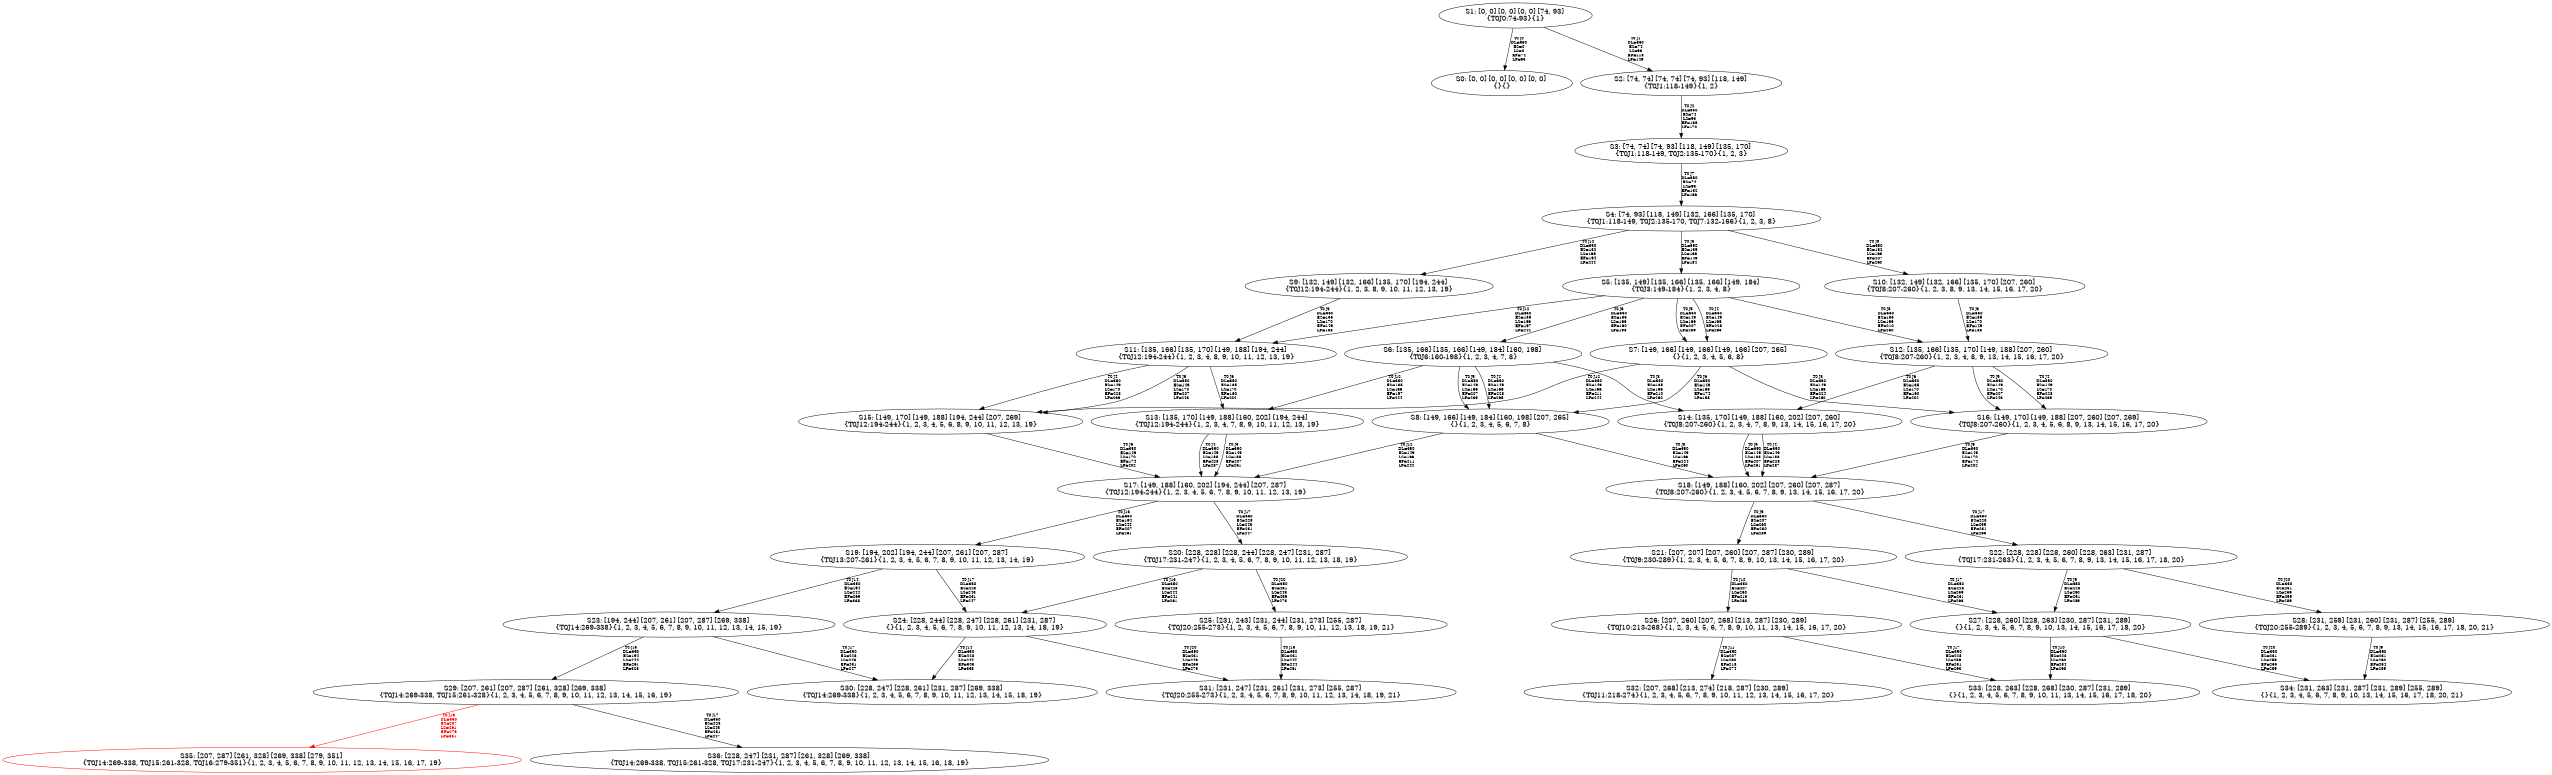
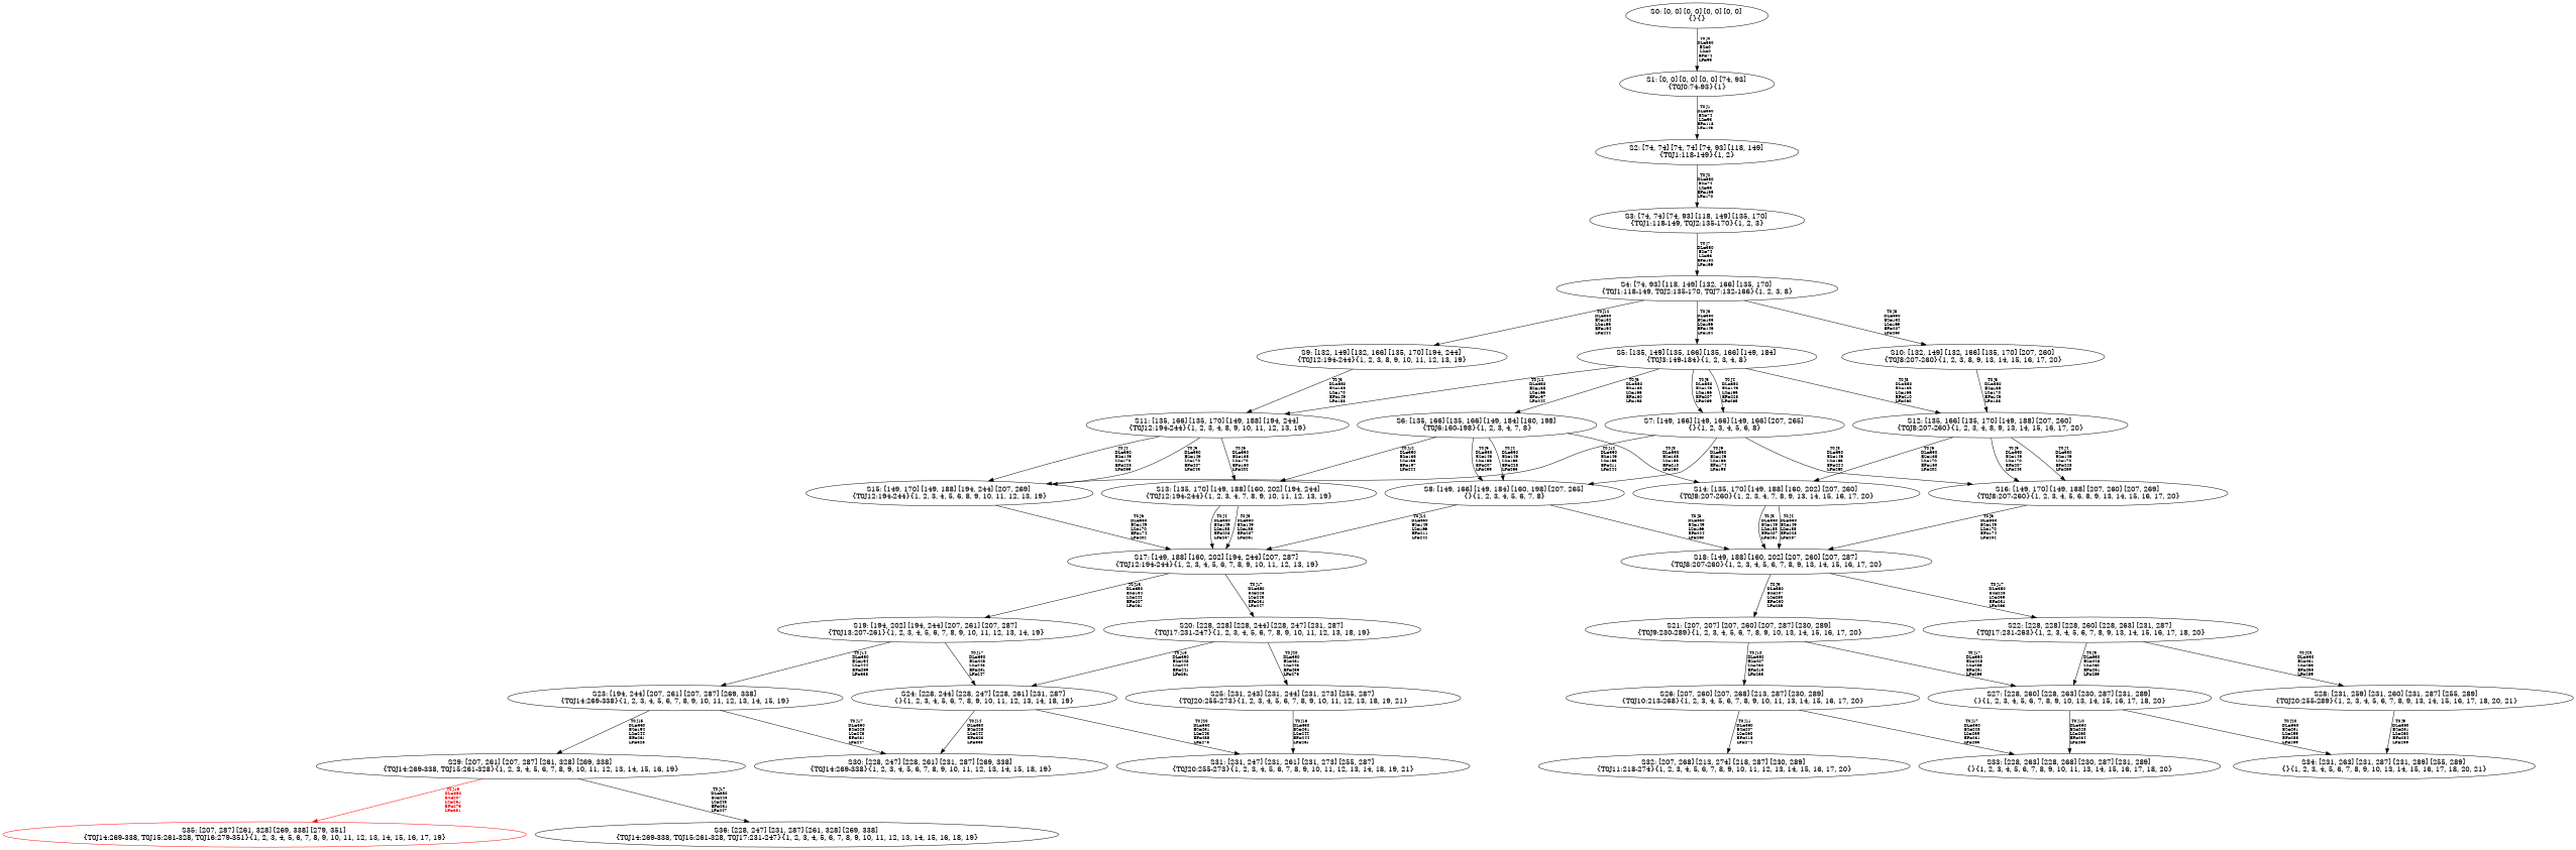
  digraph {
    edge [fontsize=8]
    n1 [label="S0: [0, 0] [0, 0] [0, 0] [0, 0] \n{}{}"]
    n2 [label="S1: [0, 0] [0, 0] [0, 0] [74, 93] \n{T0J0:74-93}{1}"]
    n3 [label="S2: [74, 74] [74, 74] [74, 93] [118, 149] \n{T0J1:118-149}{1, 2}"]
    n4 [label="S3: [74, 74] [74, 93] [118, 149] [135, 170] \n{T0J1:118-149, T0J2:135-170}{1, 2, 3}"]
    n5 [label="S4: [74, 93] [118, 149] [132, 166] [135, 170] \n{T0J1:118-149, T0J2:135-170, T0J7:132-166}{1, 2, 3, 8}"]
    n6 [label="S5: [135, 149] [135, 166] [135, 166] [149, 184] \n{T0J3:149-184}{1, 2, 3, 4, 8}"]
    n7 [label="S9: [132, 149] [132, 166] [135, 170] [194, 244] \n{T0J12:194-244}{1, 2, 3, 8, 9, 10, 11, 12, 13, 19}"]
    n8 [label="S10: [132, 149] [132, 166] [135, 170] [207, 260] \n{T0J8:207-260}{1, 2, 3, 8, 9, 13, 14, 15, 16, 17, 20}"]
    n9 [label="S6: [135, 166] [135, 166] [149, 184] [160, 198] \n{T0J6:160-198}{1, 2, 3, 4, 7, 8}"]
    n10 [label="S7: [149, 166] [149, 166] [149, 166] [207, 265] \n{}{1, 2, 3, 4, 5, 6, 8}"]
    n11 [label="S11: [135, 166] [135, 170] [149, 188] [194, 244] \n{T0J12:194-244}{1, 2, 3, 4, 8, 9, 10, 11, 12, 13, 19}"]
    n12 [label="S12: [135, 166] [135, 170] [149, 188] [207, 260] \n{T0J8:207-260}{1, 2, 3, 4, 8, 9, 13, 14, 15, 16, 17, 20}"]
    n13 [label="S8: [149, 166] [149, 184] [160, 198] [207, 265] \n{}{1, 2, 3, 4, 5, 6, 7, 8}"]
    n14 [label="S13: [135, 170] [149, 188] [160, 202] [194, 244] \n{T0J12:194-244}{1, 2, 3, 4, 7, 8, 9, 10, 11, 12, 13, 19}"]
    n15 [label="S14: [135, 170] [149, 188] [160, 202] [207, 260] \n{T0J8:207-260}{1, 2, 3, 4, 7, 8, 9, 13, 14, 15, 16, 17, 20}"]
    n16 [label="S15: [149, 170] [149, 188] [194, 244] [207, 269] \n{T0J12:194-244}{1, 2, 3, 4, 5, 6, 8, 9, 10, 11, 12, 13, 19}"]
    n17 [label="S16: [149, 170] [149, 188] [207, 260] [207, 269] \n{T0J8:207-260}{1, 2, 3, 4, 5, 6, 8, 9, 13, 14, 15, 16, 17, 20}"]
    n18 [label="S17: [149, 188] [160, 202] [194, 244] [207, 287] \n{T0J12:194-244}{1, 2, 3, 4, 5, 6, 7, 8, 9, 10, 11, 12, 13, 19}"]
    n19 [label="S18: [149, 188] [160, 202] [207, 260] [207, 287] \n{T0J8:207-260}{1, 2, 3, 4, 5, 6, 7, 8, 9, 13, 14, 15, 16, 17, 20}"]
    n20 [label="S19: [194, 202] [194, 244] [207, 261] [207, 287] \n{T0J13:207-261}{1, 2, 3, 4, 5, 6, 7, 8, 9, 10, 11, 12, 13, 14, 19}"]
    n21 [label="S20: [228, 228] [228, 244] [228, 247] [231, 287] \n{T0J17:231-247}{1, 2, 3, 4, 5, 6, 7, 8, 9, 10, 11, 12, 13, 18, 19}"]
    n22 [label="S21: [207, 207] [207, 260] [207, 287] [230, 289] \n{T0J9:230-289}{1, 2, 3, 4, 5, 6, 7, 8, 9, 10, 13, 14, 15, 16, 17, 20}"]
    n23 [label="S22: [228, 228] [228, 260] [228, 263] [231, 287] \n{T0J17:231-263}{1, 2, 3, 4, 5, 6, 7, 8, 9, 13, 14, 15, 16, 17, 18, 20}"]
    n24 [label="S23: [194, 244] [207, 261] [207, 287] [269, 338] \n{T0J14:269-338}{1, 2, 3, 4, 5, 6, 7, 8, 9, 10, 11, 12, 13, 14, 15, 19}"]
    n25 [label="S24: [228, 244] [228, 247] [228, 261] [231, 287] \n{}{1, 2, 3, 4, 5, 6, 7, 8, 9, 10, 11, 12, 13, 14, 18, 19}"]
    n26 [label="S25: [231, 243] [231, 244] [231, 273] [255, 287] \n{T0J20:255-273}{1, 2, 3, 4, 5, 6, 7, 8, 9, 10, 11, 12, 13, 18, 19, 21}"]
    n27 [label="S26: [207, 260] [207, 268] [213, 287] [230, 289] \n{T0J10:213-268}{1, 2, 3, 4, 5, 6, 7, 8, 9, 10, 11, 13, 14, 15, 16, 17, 20}"]
    n28 [label="S27: [228, 260] [228, 263] [230, 287] [231, 289] \n{}{1, 2, 3, 4, 5, 6, 7, 8, 9, 10, 13, 14, 15, 16, 17, 18, 20}"]
    n29 [label="S28: [231, 259] [231, 260] [231, 287] [255, 289] \n{T0J20:255-289}{1, 2, 3, 4, 5, 6, 7, 8, 9, 13, 14, 15, 16, 17, 18, 20, 21}"]
    n30 [label="S29: [207, 261] [207, 287] [261, 328] [269, 338] \n{T0J14:269-338, T0J15:261-328}{1, 2, 3, 4, 5, 6, 7, 8, 9, 10, 11, 12, 13, 14, 15, 16, 19}"]
    n31 [label="S30: [228, 247] [228, 261] [231, 287] [269, 338] \n{T0J14:269-338}{1, 2, 3, 4, 5, 6, 7, 8, 9, 10, 11, 12, 13, 14, 15, 18, 19}"]
    n32 [label="S31: [231, 247] [231, 261] [231, 273] [255, 287] \n{T0J20:255-273}{1, 2, 3, 4, 5, 6, 7, 8, 9, 10, 11, 12, 13, 14, 18, 19, 21}"]
    n33 [label="S32: [207, 268] [213, 274] [218, 287] [230, 289] \n{T0J11:218-274}{1, 2, 3, 4, 5, 6, 7, 8, 9, 10, 11, 12, 13, 14, 15, 16, 17, 20}"]
    n34 [label="S33: [228, 263] [228, 268] [230, 287] [231, 289] \n{}{1, 2, 3, 4, 5, 6, 7, 8, 9, 10, 11, 13, 14, 15, 16, 17, 18, 20}"]
    n35 [label="S34: [231, 263] [231, 287] [231, 289] [255, 289] \n{}{1, 2, 3, 4, 5, 6, 7, 8, 9, 10, 13, 14, 15, 16, 17, 18, 20, 21}"]
    n36 [color=Red label="S35: [207, 287] [261, 328] [269, 338] [279, 351] \n{T0J14:269-338, T0J15:261-328, T0J16:279-351}{1, 2, 3, 4, 5, 6, 7, 8, 9, 10, 11, 12, 13, 14, 15, 16, 17, 19}"]
    n37 [label="S36: [228, 247] [231, 287] [261, 328] [269, 338] \n{T0J14:269-338, T0J15:261-328, T0J17:231-247}{1, 2, 3, 4, 5, 6, 7, 8, 9, 10, 11, 12, 13, 14, 15, 16, 18, 19}"]
-   n2 -> n1 [label="T0 J0\nDL=350\nES=0\nLS=0\nEF=74\nLF=93"]
+   n1 -> n2 [label="T0 J0\nDL=350\nES=0\nLS=0\nEF=74\nLF=93"]
    n2 -> n3 [label="T0 J1\nDL=350\nES=74\nLS=93\nEF=118\nLF=149"]
    n3 -> n4 [label="T0 J2\nDL=350\nES=74\nLS=93\nEF=135\nLF=170"]
    n4 -> n5 [label="T0 J7\nDL=350\nES=74\nLS=93\nEF=132\nLF=166"]
    n5 -> n6 [label="T0 J3\nDL=350\nES=135\nLS=166\nEF=149\nLF=184"]
    n5 -> n7 [label="T0 J12\nDL=350\nES=132\nLS=166\nEF=194\nLF=244"]
    n5 -> n8 [label="T0 J8\nDL=350\nES=132\nLS=166\nEF=207\nLF=260"]
    n6 -> n9 [label="T0 J6\nDL=350\nES=135\nLS=166\nEF=160\nLF=198"]
    n6 -> n10 [label="T0 J4\nDL=350\nES=149\nLS=166\nEF=228\nLF=265"]
    n6 -> n10 [label="T0 J5\nDL=350\nES=149\nLS=166\nEF=207\nLF=239"]
    n6 -> n11 [label="T0 J12\nDL=350\nES=135\nLS=166\nEF=197\nLF=244"]
    n6 -> n12 [label="T0 J8\nDL=350\nES=135\nLS=166\nEF=210\nLF=260"]
    n7 -> n11 [label="T0 J3\nDL=350\nES=135\nLS=170\nEF=149\nLF=188"]
    n8 -> n12 [label="T0 J3\nDL=350\nES=135\nLS=170\nEF=149\nLF=188"]
    n9 -> n13 [label="T0 J4\nDL=350\nES=149\nLS=166\nEF=228\nLF=265"]
    n9 -> n13 [label="T0 J5\nDL=350\nES=149\nLS=166\nEF=207\nLF=239"]
    n9 -> n14 [label="T0 J12\nDL=350\nES=135\nLS=166\nEF=197\nLF=244"]
    n9 -> n15 [label="T0 J8\nDL=350\nES=135\nLS=166\nEF=210\nLF=260"]
    n10 -> n13 [label="T0 J6\nDL=350\nES=149\nLS=166\nEF=174\nLF=198"]
    n10 -> n16 [label="T0 J12\nDL=350\nES=149\nLS=166\nEF=211\nLF=244"]
    n10 -> n17 [label="T0 J8\nDL=350\nES=149\nLS=166\nEF=224\nLF=260"]
    n11 -> n14 [label="T0 J6\nDL=350\nES=135\nLS=170\nEF=160\nLF=202"]
    n11 -> n16 [label="T0 J4\nDL=350\nES=149\nLS=170\nEF=228\nLF=269"]
    n11 -> n16 [label="T0 J5\nDL=350\nES=149\nLS=170\nEF=207\nLF=243"]
    n12 -> n15 [label="T0 J6\nDL=350\nES=135\nLS=170\nEF=160\nLF=202"]
    n12 -> n17 [label="T0 J4\nDL=350\nES=149\nLS=170\nEF=228\nLF=269"]
    n12 -> n17 [label="T0 J5\nDL=350\nES=149\nLS=170\nEF=207\nLF=243"]
    n13 -> n18 [label="T0 J12\nDL=350\nES=149\nLS=166\nEF=211\nLF=244"]
    n13 -> n19 [label="T0 J8\nDL=350\nES=149\nLS=166\nEF=224\nLF=260"]
    n14 -> n18 [label="T0 J4\nDL=350\nES=149\nLS=188\nEF=228\nLF=287"]
    n14 -> n18 [label="T0 J5\nDL=350\nES=149\nLS=188\nEF=207\nLF=261"]
    n15 -> n19 [label="T0 J4\nDL=350\nES=149\nLS=188\nEF=228\nLF=287"]
    n15 -> n19 [label="T0 J5\nDL=350\nES=149\nLS=188\nEF=207\nLF=261"]
    n16 -> n18 [label="T0 J6\nDL=350\nES=149\nLS=170\nEF=174\nLF=202"]
    n17 -> n19 [label="T0 J6\nDL=350\nES=149\nLS=170\nEF=174\nLF=202"]
    n18 -> n20 [label="T0 J13\nDL=350\nES=194\nLS=244\nEF=207\nLF=261"]
    n18 -> n21 [label="T0 J17\nDL=350\nES=228\nLS=243\nEF=231\nLF=247"]
    n19 -> n22 [label="T0 J9\nDL=350\nES=207\nLS=260\nEF=230\nLF=289"]
    n19 -> n23 [label="T0 J17\nDL=350\nES=228\nLS=259\nEF=231\nLF=263"]
    n20 -> n24 [label="T0 J14\nDL=350\nES=194\nLS=244\nEF=269\nLF=338"]
    n20 -> n25 [label="T0 J17\nDL=350\nES=228\nLS=243\nEF=231\nLF=247"]
    n21 -> n25 [label="T0 J13\nDL=350\nES=228\nLS=244\nEF=241\nLF=261"]
    n21 -> n26 [label="T0 J20\nDL=350\nES=231\nLS=243\nEF=255\nLF=273"]
    n22 -> n27 [label="T0 J10\nDL=350\nES=207\nLS=260\nEF=213\nLF=268"]
    n22 -> n28 [label="T0 J17\nDL=350\nES=228\nLS=259\nEF=231\nLF=263"]
    n23 -> n28 [label="T0 J9\nDL=350\nES=228\nLS=260\nEF=251\nLF=289"]
    n23 -> n29 [label="T0 J20\nDL=350\nES=231\nLS=259\nEF=255\nLF=289"]
    n24 -> n30 [label="T0 J15\nDL=350\nES=194\nLS=244\nEF=261\nLF=328"]
    n24 -> n31 [label="T0 J17\nDL=350\nES=228\nLS=243\nEF=231\nLF=247"]
    n25 -> n31 [label="T0 J14\nDL=350\nES=228\nLS=244\nEF=303\nLF=338"]
    n25 -> n32 [label="T0 J20\nDL=350\nES=231\nLS=243\nEF=255\nLF=273"]
    n26 -> n32 [label="T0 J13\nDL=350\nES=231\nLS=244\nEF=244\nLF=261"]
    n27 -> n33 [label="T0 J11\nDL=350\nES=207\nLS=260\nEF=218\nLF=274"]
    n27 -> n34 [label="T0 J17\nDL=350\nES=228\nLS=259\nEF=231\nLF=263"]
    n28 -> n34 [label="T0 J10\nDL=350\nES=228\nLS=260\nEF=234\nLF=268"]
    n28 -> n35 [label="T0 J20\nDL=350\nES=231\nLS=259\nEF=255\nLF=289"]
    n29 -> n35 [label="T0 J9\nDL=350\nES=231\nLS=260\nEF=254\nLF=289"]
    n30 -> n36 [color=Red fontcolor=Red label="T0 J16\nDL=350\nES=207\nLS=261\nEF=279\nLF=351"]
    n30 -> n37 [label="T0 J17\nDL=350\nES=228\nLS=243\nEF=231\nLF=247"]
  }
